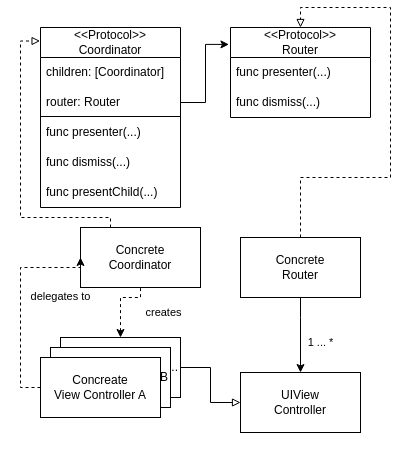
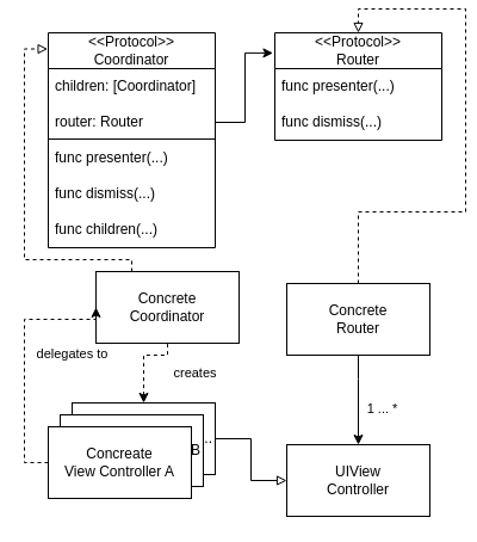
  <mxCell id="0" />
  <mxCell id="1" parent="0" />
  <mxCell id="2" value="&amp;lt;&amp;lt;Protocol&amp;gt;&amp;gt;&lt;br&gt;Coordinator" style="swimlane;fontStyle=0;childLayout=stackLayout;horizontal=1;startSize=30;horizontalStack=0;resizeParent=1;resizeParentMax=0;resizeLast=0;collapsible=1;marginBottom=0;whiteSpace=wrap;html=1;" vertex="1" parent="1"><mxGeometry x="40" y="20" width="140" height="180" as="geometry" /></mxCell>
  <mxCell id="3" value="children: [Coordinator]" style="text;strokeColor=none;fillColor=none;align=left;verticalAlign=middle;spacingLeft=4;spacingRight=4;overflow=hidden;points=[[0,0.5],[1,0.5]];portConstraint=eastwest;rotatable=0;whiteSpace=wrap;html=1;" vertex="1" parent="2"><mxGeometry y="30" width="140" height="30" as="geometry" /></mxCell>
  <mxCell id="4" value="router: Router" style="text;strokeColor=none;fillColor=none;align=left;verticalAlign=middle;spacingLeft=4;spacingRight=4;overflow=hidden;points=[[0,0.5],[1,0.5]];portConstraint=eastwest;rotatable=0;whiteSpace=wrap;html=1;" vertex="1" parent="2"><mxGeometry y="60" width="140" height="30" as="geometry" /></mxCell>
  <mxCell id="5" value="func presenter(...)" style="text;strokeColor=none;fillColor=none;align=left;verticalAlign=middle;spacingLeft=4;spacingRight=4;overflow=hidden;points=[[0,0.5],[1,0.5]];portConstraint=eastwest;rotatable=0;whiteSpace=wrap;html=1;" vertex="1" parent="2"><mxGeometry y="90" width="140" height="30" as="geometry" /></mxCell>
  <mxCell id="6" value="" style="endArrow=none;html=1;rounded=0;entryX=1;entryY=-0.033;entryDx=0;entryDy=0;entryPerimeter=0;" edge="1" parent="2" target="5"><mxGeometry width="50" height="50" relative="1" as="geometry"><mxPoint y="89" as="sourcePoint" /><mxPoint x="60" y="110" as="targetPoint" /></mxGeometry></mxCell>
  <mxCell id="7" value="func dismiss(...)" style="text;strokeColor=none;fillColor=none;align=left;verticalAlign=middle;spacingLeft=4;spacingRight=4;overflow=hidden;points=[[0,0.5],[1,0.5]];portConstraint=eastwest;rotatable=0;whiteSpace=wrap;html=1;" vertex="1" parent="2"><mxGeometry y="120" width="140" height="30" as="geometry" /></mxCell>
- <mxCell id="8" value="func presentChild(...)" style="text;strokeColor=none;fillColor=none;align=left;verticalAlign=middle;spacingLeft=4;spacingRight=4;overflow=hidden;points=[[0,0.5],[1,0.5]];portConstraint=eastwest;rotatable=0;whiteSpace=wrap;html=1;" vertex="1" parent="2"><mxGeometry y="150" width="140" height="30" as="geometry" /></mxCell>
+ <mxCell id="8" value="func children(...)" style="text;strokeColor=none;fillColor=none;align=left;verticalAlign=middle;spacingLeft=4;spacingRight=4;overflow=hidden;points=[[0,0.5],[1,0.5]];portConstraint=eastwest;rotatable=0;whiteSpace=wrap;html=1;" vertex="1" parent="2"><mxGeometry y="150" width="140" height="30" as="geometry" /></mxCell>
  <mxCell id="9" value="&amp;lt;&amp;lt;Protocol&amp;gt;&amp;gt;&lt;br&gt;Router" style="swimlane;fontStyle=0;childLayout=stackLayout;horizontal=1;startSize=30;horizontalStack=0;resizeParent=1;resizeParentMax=0;resizeLast=0;collapsible=1;marginBottom=0;whiteSpace=wrap;html=1;" vertex="1" parent="1"><mxGeometry x="230" y="20" width="140" height="90" as="geometry" /></mxCell>
  <mxCell id="10" value="func presenter(...)" style="text;strokeColor=none;fillColor=none;align=left;verticalAlign=middle;spacingLeft=4;spacingRight=4;overflow=hidden;points=[[0,0.5],[1,0.5]];portConstraint=eastwest;rotatable=0;whiteSpace=wrap;html=1;" vertex="1" parent="9"><mxGeometry y="30" width="140" height="30" as="geometry" /></mxCell>
  <mxCell id="11" value="func dismiss(...)" style="text;strokeColor=none;fillColor=none;align=left;verticalAlign=middle;spacingLeft=4;spacingRight=4;overflow=hidden;points=[[0,0.5],[1,0.5]];portConstraint=eastwest;rotatable=0;whiteSpace=wrap;html=1;" vertex="1" parent="9"><mxGeometry y="60" width="140" height="30" as="geometry" /></mxCell>
  <mxCell id="12" style="edgeStyle=orthogonalEdgeStyle;rounded=0;orthogonalLoop=1;jettySize=auto;html=1;entryX=-0.011;entryY=0.188;entryDx=0;entryDy=0;entryPerimeter=0;exitX=1;exitY=0.5;exitDx=0;exitDy=0;" edge="1" parent="1" source="4" target="9"><mxGeometry relative="1" as="geometry" /></mxCell>
  <mxCell id="13" style="edgeStyle=orthogonalEdgeStyle;rounded=0;orthogonalLoop=1;jettySize=auto;html=1;entryX=-0.003;entryY=0.075;entryDx=0;entryDy=0;entryPerimeter=0;dashed=1;endArrow=block;endFill=0;" edge="1" parent="1" source="14" target="2"><mxGeometry relative="1" as="geometry"><Array as="points"><mxPoint x="110" y="210" /><mxPoint x="20" y="210" /><mxPoint x="20" y="34" /></Array></mxGeometry></mxCell>
  <mxCell id="14" value="Concrete&lt;br&gt;Coordinator" style="rounded=0;whiteSpace=wrap;html=1;" vertex="1" parent="1"><mxGeometry x="80" y="220" width="120" height="60" as="geometry" /></mxCell>
  <mxCell id="15" style="edgeStyle=orthogonalEdgeStyle;rounded=0;orthogonalLoop=1;jettySize=auto;html=1;entryX=0.5;entryY=0;entryDx=0;entryDy=0;dashed=1;endArrow=block;endFill=0;" edge="1" parent="1" source="16" target="9"><mxGeometry relative="1" as="geometry"><mxPoint x="390" y="40" as="targetPoint" /></mxGeometry></mxCell>
  <mxCell id="16" value="Concrete&lt;br&gt;Router" style="rounded=0;whiteSpace=wrap;html=1;" vertex="1" parent="1"><mxGeometry x="240" y="230" width="120" height="60" as="geometry" /></mxCell>
  <mxCell id="17" value="UIView&lt;br&gt;Controller" style="rounded=0;whiteSpace=wrap;html=1;" vertex="1" parent="1"><mxGeometry x="240" y="365" width="120" height="60" as="geometry" /></mxCell>
  <mxCell id="18" value="1 ... *" style="edgeStyle=orthogonalEdgeStyle;rounded=0;orthogonalLoop=1;jettySize=auto;html=1;entryX=0.5;entryY=0;entryDx=0;entryDy=0;exitX=0.5;exitY=1;exitDx=0;exitDy=0;" edge="1" parent="1" source="16" target="17"><mxGeometry x="0.2" y="20" relative="1" as="geometry"><Array as="points"><mxPoint x="300" y="310" /><mxPoint x="300" y="310" /></Array><mxPoint as="offset" /><mxPoint x="320" y="300" as="sourcePoint" /></mxGeometry></mxCell>
  <mxCell id="19" style="edgeStyle=orthogonalEdgeStyle;rounded=0;orthogonalLoop=1;jettySize=auto;html=1;endArrow=block;endFill=0;" edge="1" parent="1" source="20" target="17"><mxGeometry relative="1" as="geometry" /></mxCell>
  <mxCell id="20" value="&lt;div style=&quot;&quot;&gt;...&lt;/div&gt;" style="rounded=0;whiteSpace=wrap;html=1;align=right;" vertex="1" parent="1"><mxGeometry x="60" y="330" width="120" height="60" as="geometry" /></mxCell>
  <mxCell id="21" value="&lt;div style=&quot;&quot;&gt;B&lt;/div&gt;" style="rounded=0;whiteSpace=wrap;html=1;align=right;" vertex="1" parent="1"><mxGeometry x="50" y="340" width="120" height="60" as="geometry" /></mxCell>
  <mxCell id="22" style="edgeStyle=orthogonalEdgeStyle;rounded=0;orthogonalLoop=1;jettySize=auto;html=1;dashed=1;entryX=0.5;entryY=1;entryDx=0;entryDy=0;endArrow=none;endFill=0;startArrow=classic;startFill=1;exitX=0.5;exitY=0;exitDx=0;exitDy=0;" edge="1" parent="1" source="20" target="14"><mxGeometry relative="1" as="geometry"><mxPoint x="-60" y="-20" as="targetPoint" /><Array as="points"><mxPoint x="120" y="290" /></Array></mxGeometry></mxCell>
  <mxCell id="23" value="creates" style="edgeLabel;html=1;align=center;verticalAlign=middle;resizable=0;points=[];" connectable="0" vertex="1" parent="22"><mxGeometry x="0.422" y="2" relative="1" as="geometry"><mxPoint x="32" y="16" as="offset" /></mxGeometry></mxCell>
  <mxCell id="24" value="delegates to" style="edgeStyle=orthogonalEdgeStyle;rounded=0;orthogonalLoop=1;jettySize=auto;html=1;exitX=0;exitY=0.5;exitDx=0;exitDy=0;dashed=1;entryX=0;entryY=0.5;entryDx=0;entryDy=0;" edge="1" parent="1" source="25" target="14"><mxGeometry x="0.059" y="-40" relative="1" as="geometry"><mxPoint as="offset" /><Array as="points"><mxPoint x="20" y="380" /><mxPoint x="20" y="260" /></Array></mxGeometry></mxCell>
  <mxCell id="25" value="Concreate&lt;br style=&quot;border-color: var(--border-color);&quot;&gt;View Controller A" style="rounded=0;whiteSpace=wrap;html=1;" vertex="1" parent="1"><mxGeometry x="40" y="350" width="120" height="60" as="geometry" /></mxCell>
